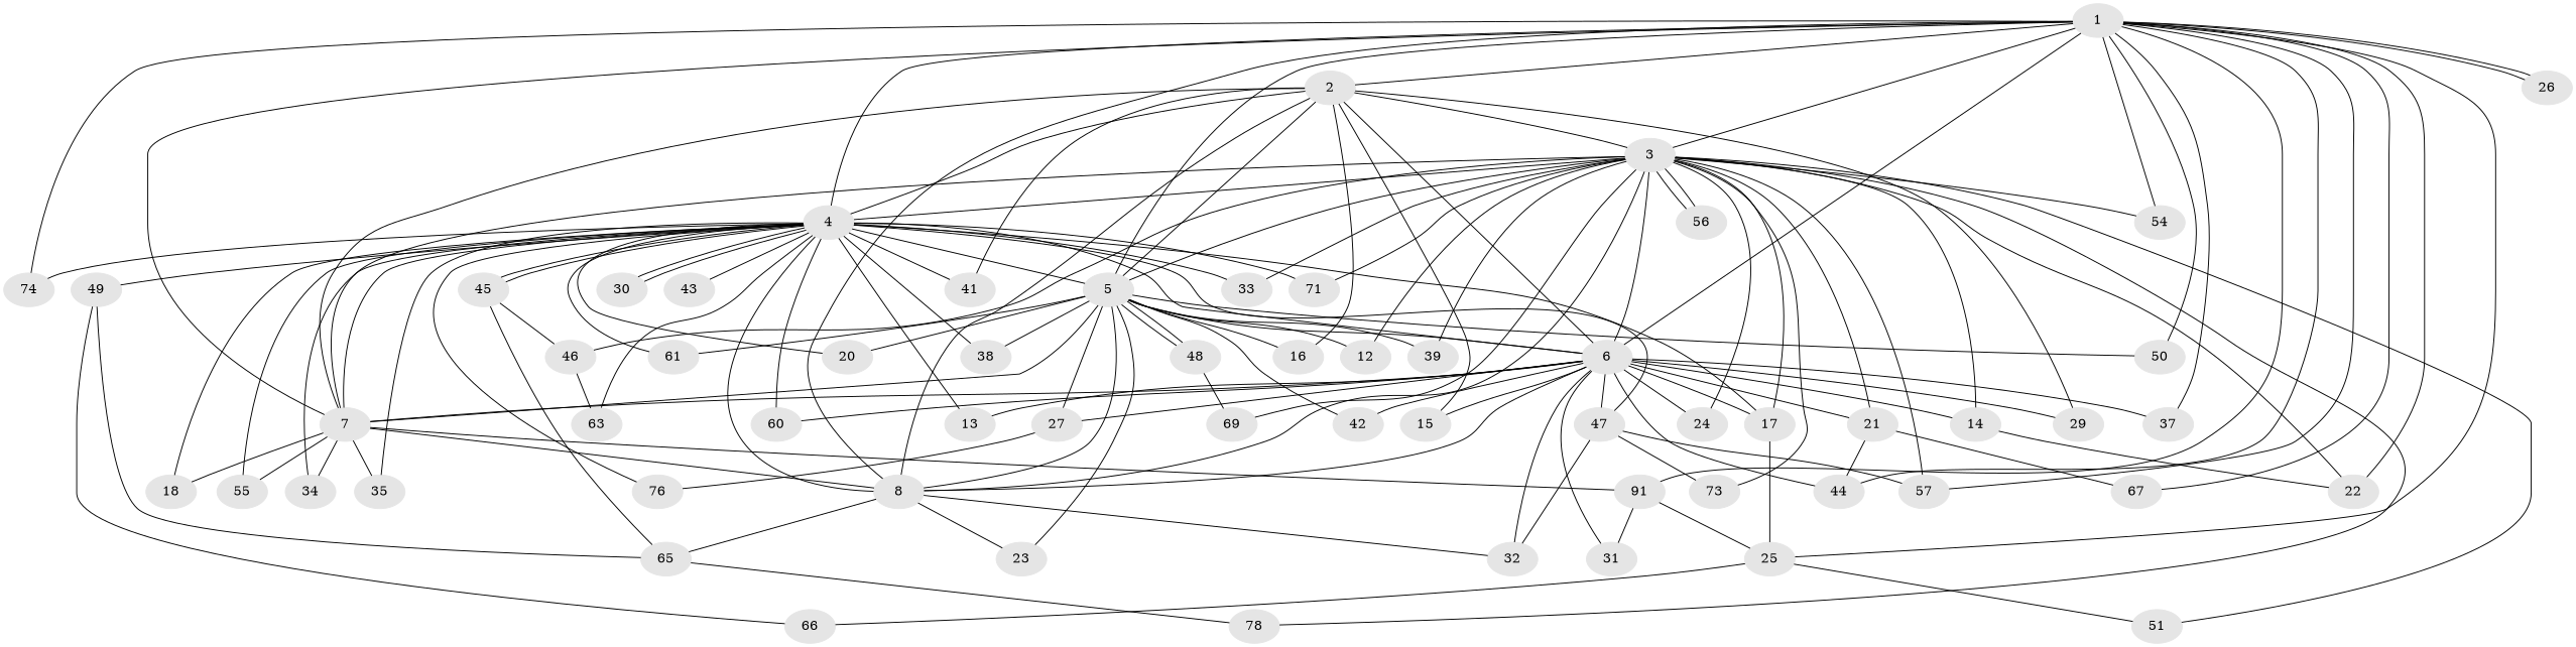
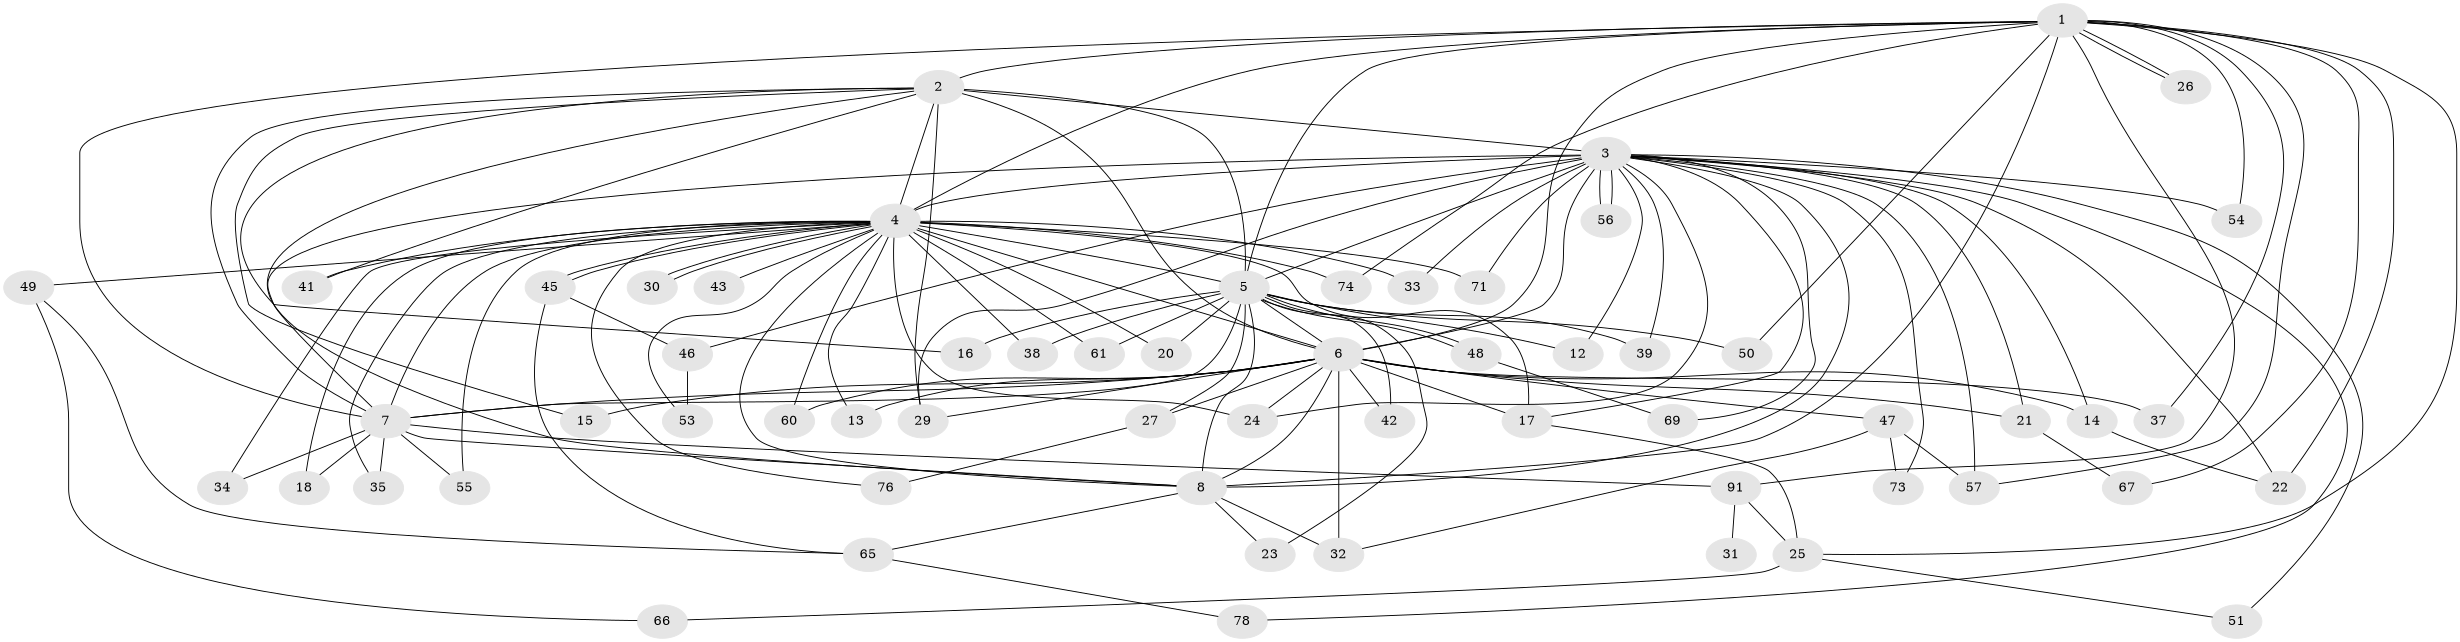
  graph {
    node [color=gray90 style=filled]
    1 [super="+19"]
    2 [super="+59"]
    3 [super="+40"]
    4 [super="+9"]
    5 [super="+64"]
    6 [super="+10"]
    7 [super="+80"]
    8 [super="+53"]
    n9 [label=91]
    22 [super="+72"]
    25 [super="+28"]
    26
    37
-   44 [super="+81"]
    50
    54
    57 [super="+77"]
    67
    74
    15
    16
    29
    41
    12
    14 [super="+36"]
    17 [super="+79"]
    21 [super="+52"]
    24
    33
    39
    46 [super="+70"]
    51 [super="+62"]
    56
    69
    71
    73
    78
    13
    18
    20
    30
    34
    35
    38
    43
    45 [super="+68"]
    47
    49
    55
    60
    61
-   63
+   63 [label=53]
    76
    23
    27
    42
    48
    31
    32 [super="+58"]
    65 [super="+75"]
    66
    1 -- 2
-   1 -- 3
+   29 -- 3
    1 -- 4 [weight=3]
    1 -- 5
    1 -- 6 [weight=2]
    1 -- 7
    1 -- 8
    1 -- n9
    1 -- 22
    1 -- 25
    1 -- 26
    1 -- 26
    1 -- 37
-   1 -- 44
    1 -- 50
    1 -- 54
    1 -- 57
    1 -- 67
    1 -- 74
    2 -- 3 [weight=2]
    2 -- 4 [weight=2]
    2 -- 5
    2 -- 6 [weight=2]
    2 -- 7
    2 -- 8
    2 -- 15
    2 -- 16
    2 -- 29
    2 -- 41
    3 -- 4 [weight=2]
    3 -- 5
    3 -- 6 [weight=2]
    3 -- 7
    3 -- 8
    3 -- 22
    3 -- 54
    3 -- 57
    3 -- 12
    3 -- 14
    3 -- 17
    3 -- 21
    3 -- 24
    3 -- 33
    3 -- 39
    3 -- 46 [weight=2]
    3 -- 51
    3 -- 56
    3 -- 56
    3 -- 69
    3 -- 71
    3 -- 73
    3 -- 78
    4 -- 5 [weight=3]
    4 -- 6 [weight=4]
    4 -- 7 [weight=2]
    4 -- 8 [weight=3]
    4 -- 74
    4 -- 41
    4 -- 17 [weight=2]
    4 -- 33
    4 -- 71
    4 -- 13
    4 -- 18
    4 -- 20
    4 -- 30
    4 -- 30
    4 -- 34
    4 -- 35
    4 -- 38
    4 -- 43
    4 -- 45
    4 -- 45
-   4 -- 47
+   4 -- 24
    4 -- 49 [weight=2]
    4 -- 55
    4 -- 60
    4 -- 61
    4 -- 63
    4 -- 76
    5 -- 6 [weight=2]
    5 -- 7
    5 -- 8
    5 -- 50
    5 -- 16
    5 -- 12
    5 -- 39
    5 -- 20
    5 -- 38
    5 -- 61
    5 -- 23
    5 -- 27
    5 -- 42
    5 -- 48
    5 -- 48
    6 -- 7 [weight=3]
    6 -- 8 [weight=2]
    6 -- 37
-   6 -- 44 [weight=2]
    6 -- 15
    6 -- 29
    6 -- 14 [weight=2]
    6 -- 17
    6 -- 21
    6 -- 24
    6 -- 13
    6 -- 47
    6 -- 60
    6 -- 27
    6 -- 42
-   6 -- 31
    6 -- 32 [weight=2]
    7 -- 8
    7 -- n9
    7 -- 18
    7 -- 34
    7 -- 35
    7 -- 55
    8 -- 23
    8 -- 32
    8 -- 65
    n9 -- 25
    n9 -- 31
    25 -- 51
    25 -- 66
    14 -- 22
    17 -- 25
-   21 -- 44
    21 -- 67
    46 -- 63
    45 -- 46 [weight=2]
    45 -- 65
    47 -- 57
    47 -- 73
    47 -- 32
    49 -- 65
    49 -- 66
    27 -- 76
    48 -- 69
    65 -- 78
  }
